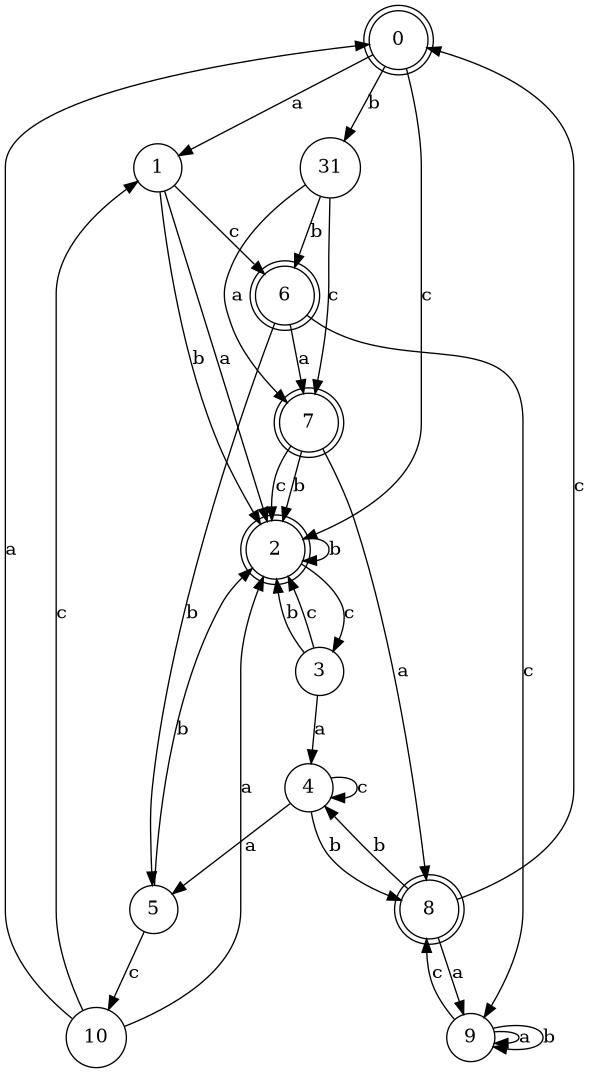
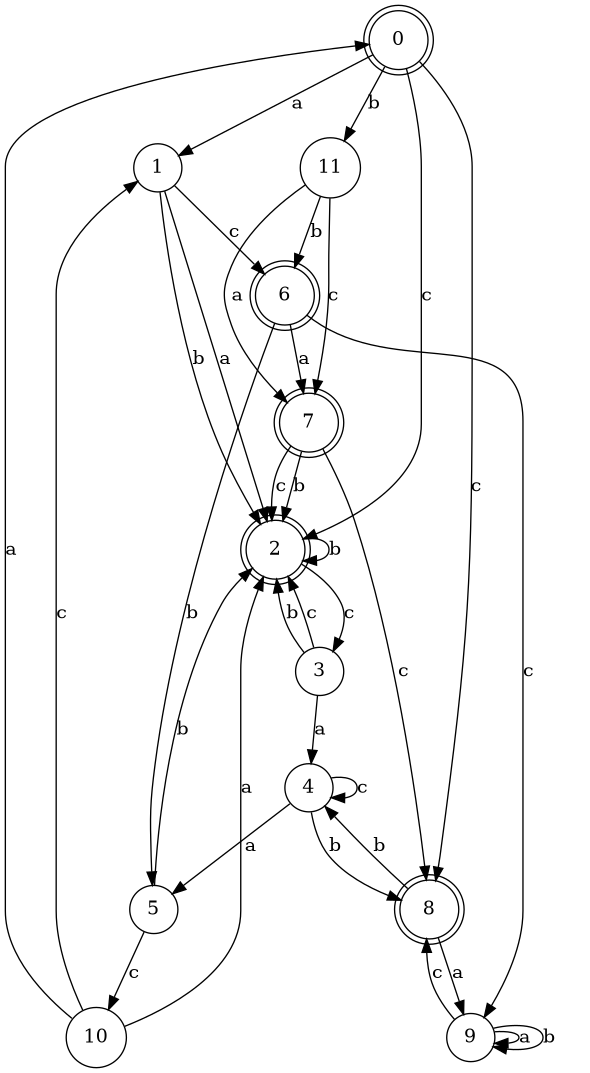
  digraph {
    rankdir=TB
    node [color=black fillcolor=white shape=circle style=filled]
    n1 [label=0 shape=doublecircle style="rounded,filled"]
    n2 [label=1]
    n3 [label=2 shape=doublecircle style="rounded,filled"]
-   n4 [label=31]
+   n4 [label=11]
    n5 [label=6 shape=doublecircle style="rounded,filled"]
    n6 [label=3]
    n7 [label=7 shape=doublecircle style="rounded,filled"]
    n8 [label=5]
    n9 [label=9]
    n10 [label=4]
    n11 [label=8 shape=doublecircle style="rounded,filled"]
    n12 [label=10]
    n1 -> n2 [label=a]
    n1 -> n3 [label=c]
    n1 -> n4 [label=b]
    n2 -> n3 [label=a]
    n2 -> n3 [label=b]
    n2 -> n5 [label=c]
    n3 -> n3 [label=b]
    n3 -> n6 [label=c]
    n4 -> n5 [label=b]
    n4 -> n7 [label=a]
    n4 -> n7 [label=c]
    n5 -> n7 [label=a]
    n5 -> n8 [label=b]
    n5 -> n9 [label=c]
    n6 -> n3 [label=b]
    n6 -> n3 [label=c]
    n6 -> n10 [label=a]
    n7 -> n3 [label=b]
    n7 -> n3 [label=c]
-   n7 -> n11 [label=a]
+   n7 -> n11 [label=c]
    n8 -> n3 [label=b]
    n8 -> n12 [label=c]
    n9 -> n9 [label=a]
    n9 -> n9 [label=b]
    n9 -> n11 [label=c]
    n10 -> n8 [label=a]
    n10 -> n10 [label=c]
    n10 -> n11 [label=b]
-   n11 -> n1 [label=c]
+   n1 -> n11 [label=c]
    n11 -> n9 [label=a]
    n11 -> n10 [label=b]
    n12 -> n1 [label=a]
    n12 -> n2 [label=c]
    n12 -> n3 [label=a]
  }
